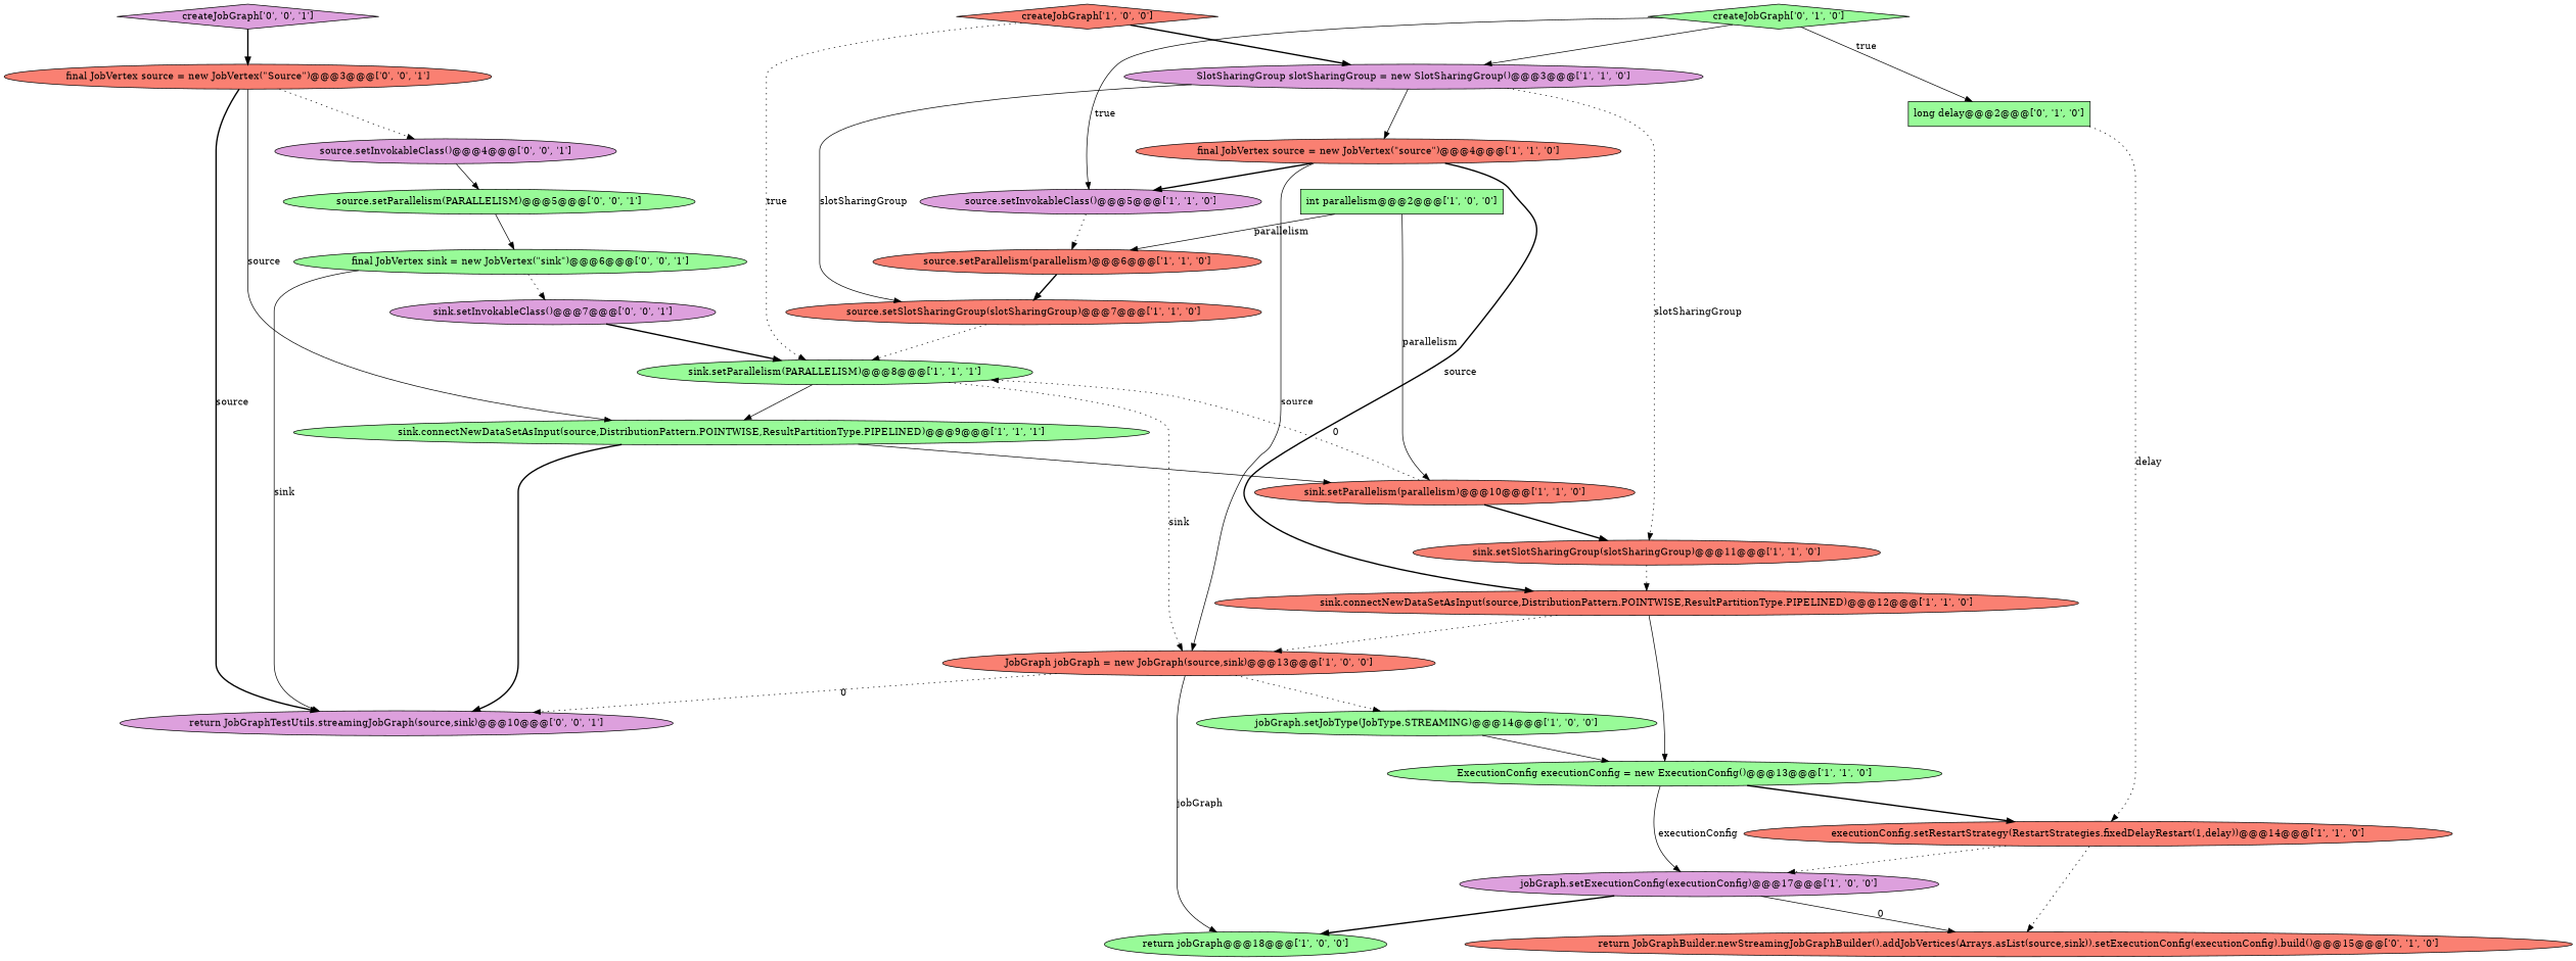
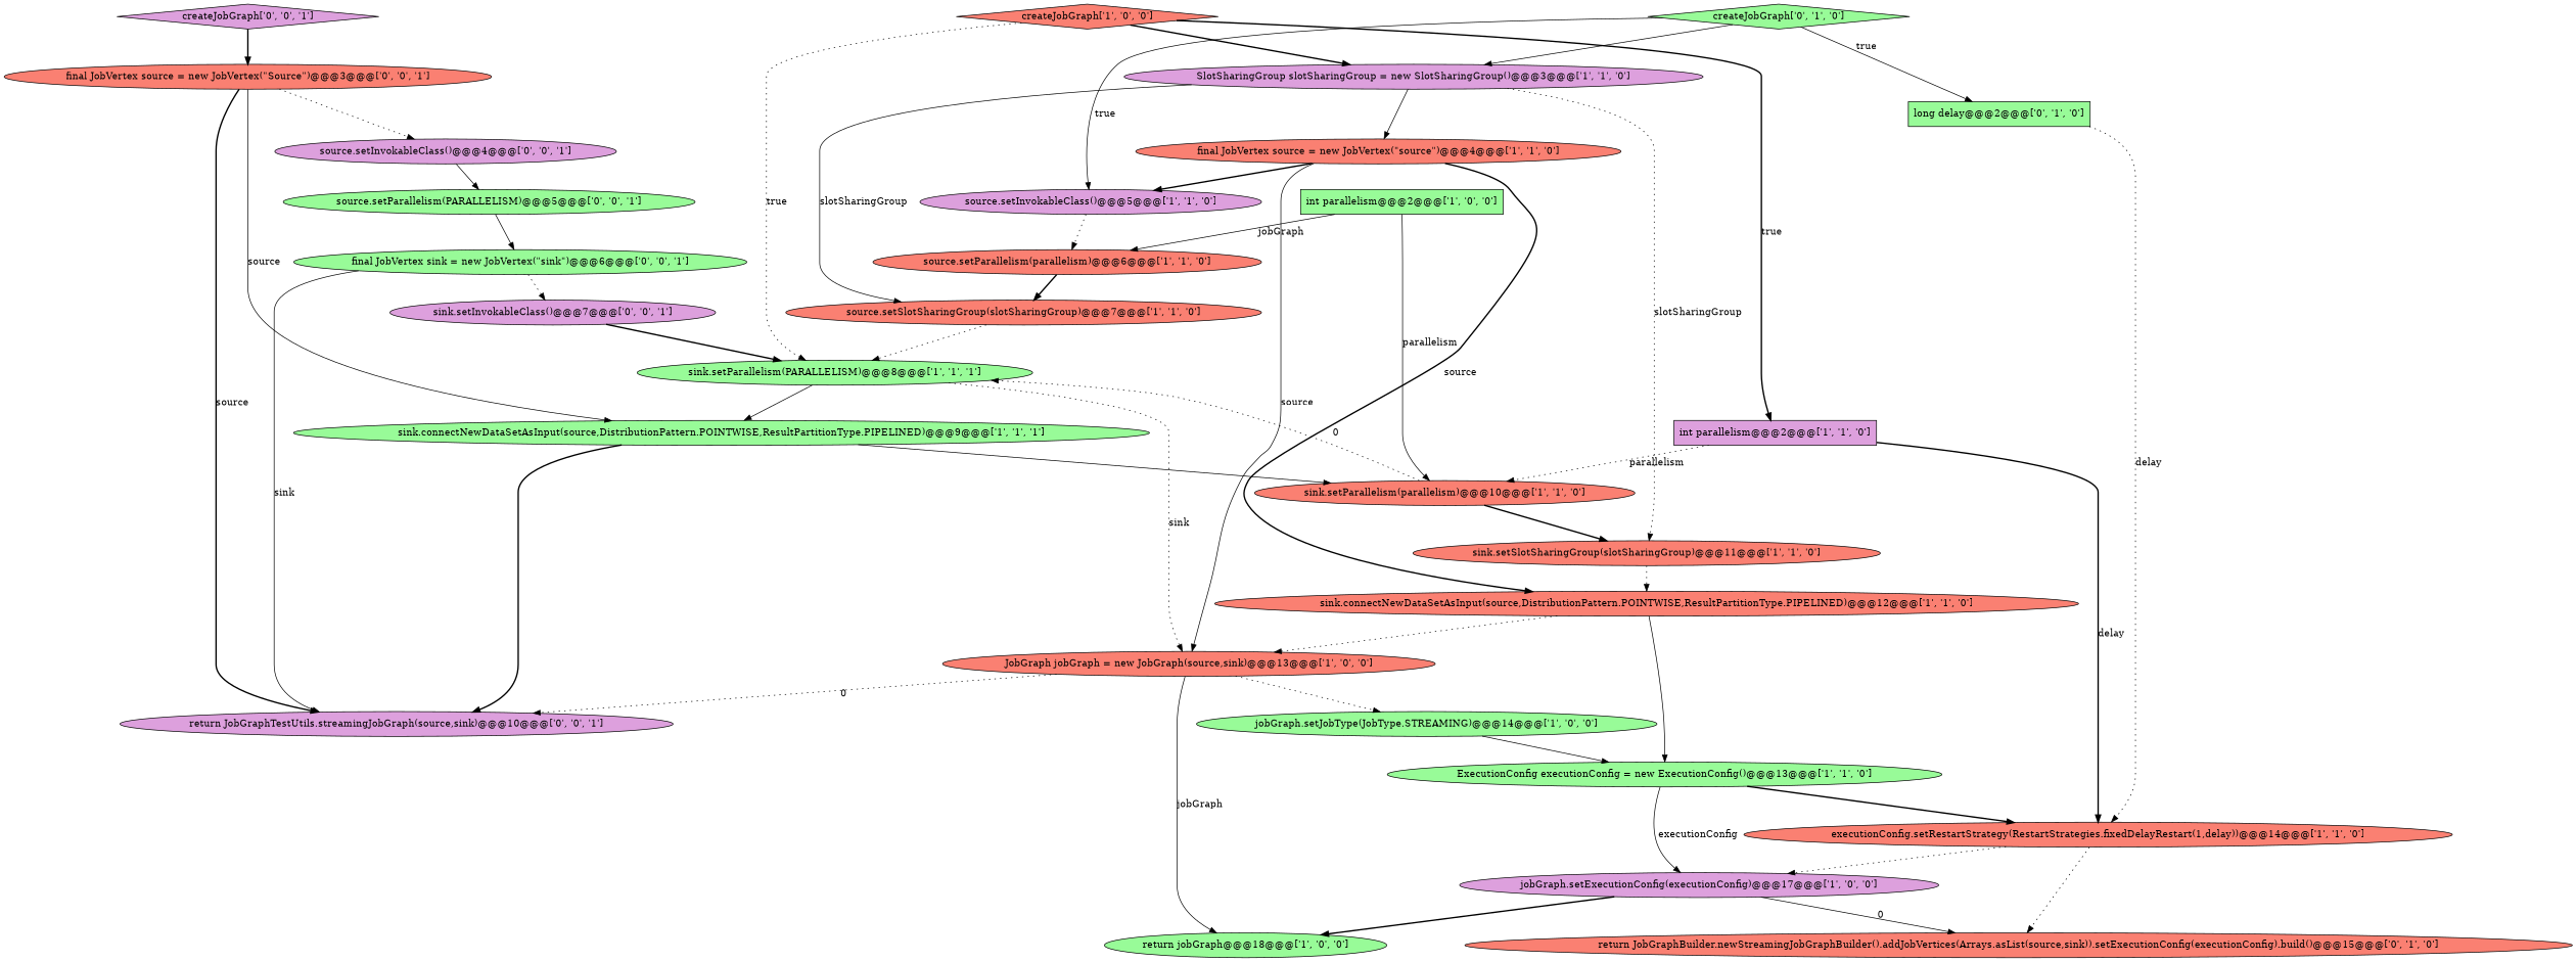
  digraph {
    node [fillcolor=salmon shape=ellipse style=filled]
    edge [style=solid]
    n1 [label="final JobVertex source = new JobVertex(\"source\")@@@4@@@['1', '1', '0']"]
    n2 [fillcolor=plum label="source.setInvokableClass()@@@5@@@['1', '1', '0']"]
    n3 [label="JobGraph jobGraph = new JobGraph(source,sink)@@@13@@@['1', '0', '0']"]
    n4 [label="sink.connectNewDataSetAsInput(source,DistributionPattern.POINTWISE,ResultPartitionType.PIPELINED)@@@12@@@['1', '1', '0']"]
    n5 [label="source.setParallelism(parallelism)@@@6@@@['1', '1', '0']"]
    n6 [fillcolor=palegreen label="return jobGraph@@@18@@@['1', '0', '0']"]
    n7 [fillcolor=plum label="return JobGraphTestUtils.streamingJobGraph(source,sink)@@@10@@@['0', '0', '1']"]
    n8 [fillcolor=palegreen label="jobGraph.setJobType(JobType.STREAMING)@@@14@@@['1', '0', '0']"]
    n9 [fillcolor=palegreen label="ExecutionConfig executionConfig = new ExecutionConfig()@@@13@@@['1', '1', '0']"]
    n10 [label="sink.setParallelism(parallelism)@@@10@@@['1', '1', '0']"]
    n11 [label="sink.setSlotSharingGroup(slotSharingGroup)@@@11@@@['1', '1', '0']"]
    n12 [fillcolor=palegreen label="sink.setParallelism(PARALLELISM)@@@8@@@['1', '1', '1']"]
    n13 [fillcolor=palegreen label="sink.connectNewDataSetAsInput(source,DistributionPattern.POINTWISE,ResultPartitionType.PIPELINED)@@@9@@@['1', '1', '1']"]
    n14 [fillcolor=plum label="source.setInvokableClass()@@@4@@@['0', '0', '1']"]
    n15 [fillcolor=palegreen label="source.setParallelism(PARALLELISM)@@@5@@@['0', '0', '1']"]
    n16 [fillcolor=palegreen label="final JobVertex sink = new JobVertex(\"sink\")@@@6@@@['0', '0', '1']"]
    n17 [fillcolor=palegreen label="long delay@@@2@@@['0', '1', '0']" shape=box]
    n18 [label="executionConfig.setRestartStrategy(RestartStrategies.fixedDelayRestart(1,delay))@@@14@@@['1', '1', '0']"]
    n19 [label="return JobGraphBuilder.newStreamingJobGraphBuilder().addJobVertices(Arrays.asList(source,sink)).setExecutionConfig(executionConfig).build()@@@15@@@['0', '1', '0']"]
    n20 [fillcolor=plum label="jobGraph.setExecutionConfig(executionConfig)@@@17@@@['1', '0', '0']"]
    n21 [label="source.setSlotSharingGroup(slotSharingGroup)@@@7@@@['1', '1', '0']"]
+   n22 [fillcolor=plum label="int parallelism@@@2@@@['1', '1', '0']" shape=box]
    n23 [fillcolor=plum label="sink.setInvokableClass()@@@7@@@['0', '0', '1']"]
    n24 [fillcolor=palegreen label="int parallelism@@@2@@@['1', '0', '0']" shape=box]
    n25 [fillcolor=plum label="SlotSharingGroup slotSharingGroup = new SlotSharingGroup()@@@3@@@['1', '1', '0']"]
    n26 [label="final JobVertex source = new JobVertex(\"Source\")@@@3@@@['0', '0', '1']"]
    n27 [fillcolor=palegreen label="createJobGraph['0', '1', '0']" shape=diamond]
    n28 [fillcolor=plum label="createJobGraph['0', '0', '1']" shape=diamond]
    n29 [label="createJobGraph['1', '0', '0']" shape=diamond]
    n1 -> n2 [style=bold]
    n1 -> n3 [label=source]
    n1 -> n4 [label=source style=bold]
    n2 -> n5 [style=dotted]
    n3 -> n6 [label=jobGraph]
    n3 -> n7 [label=0 style=dotted]
    n3 -> n8 [style=dotted]
    n4 -> n3 [style=dotted]
    n4 -> n9
    n5 -> n21 [style=bold]
    n8 -> n9
    n9 -> n18 [style=bold]
    n9 -> n20 [label=executionConfig]
    n10 -> n11 [style=bold]
    n10 -> n12 [label=0 style=dotted]
    n11 -> n4 [style=dotted]
    n12 -> n3 [label=sink style=dotted]
    n12 -> n13
    n13 -> n7 [style=bold]
    n13 -> n10
    n14 -> n15
    n15 -> n16
    n16 -> n7 [label=sink]
    n16 -> n23 [style=dotted]
    n17 -> n18 [label=delay style=dotted]
    n18 -> n19 [style=dotted]
    n18 -> n20 [style=dotted]
    n20 -> n6 [style=bold]
    n20 -> n19 [label=0]
    n21 -> n12 [style=dotted]
+   n22 -> n10 [label=parallelism style=dotted]
+   n22 -> n18 [label=delay style=bold]
    n23 -> n12 [style=bold]
-   n24 -> n5 [label=parallelism]
+   n24 -> n5 [label=jobGraph]
    n24 -> n10 [label=parallelism]
    n25 -> n1
    n25 -> n11 [label=slotSharingGroup style=dotted]
    n25 -> n21 [label=slotSharingGroup]
    n26 -> n7 [label=source style=bold]
    n26 -> n13 [label=source]
    n26 -> n14 [style=dotted]
    n27 -> n2 [label=true]
    n27 -> n17 [label=true]
    n27 -> n25
    n28 -> n26 [style=bold]
    n29 -> n12 [label=true style=dotted]
+   n29 -> n22 [label=true style=bold]
    n29 -> n25 [style=bold]
  }
